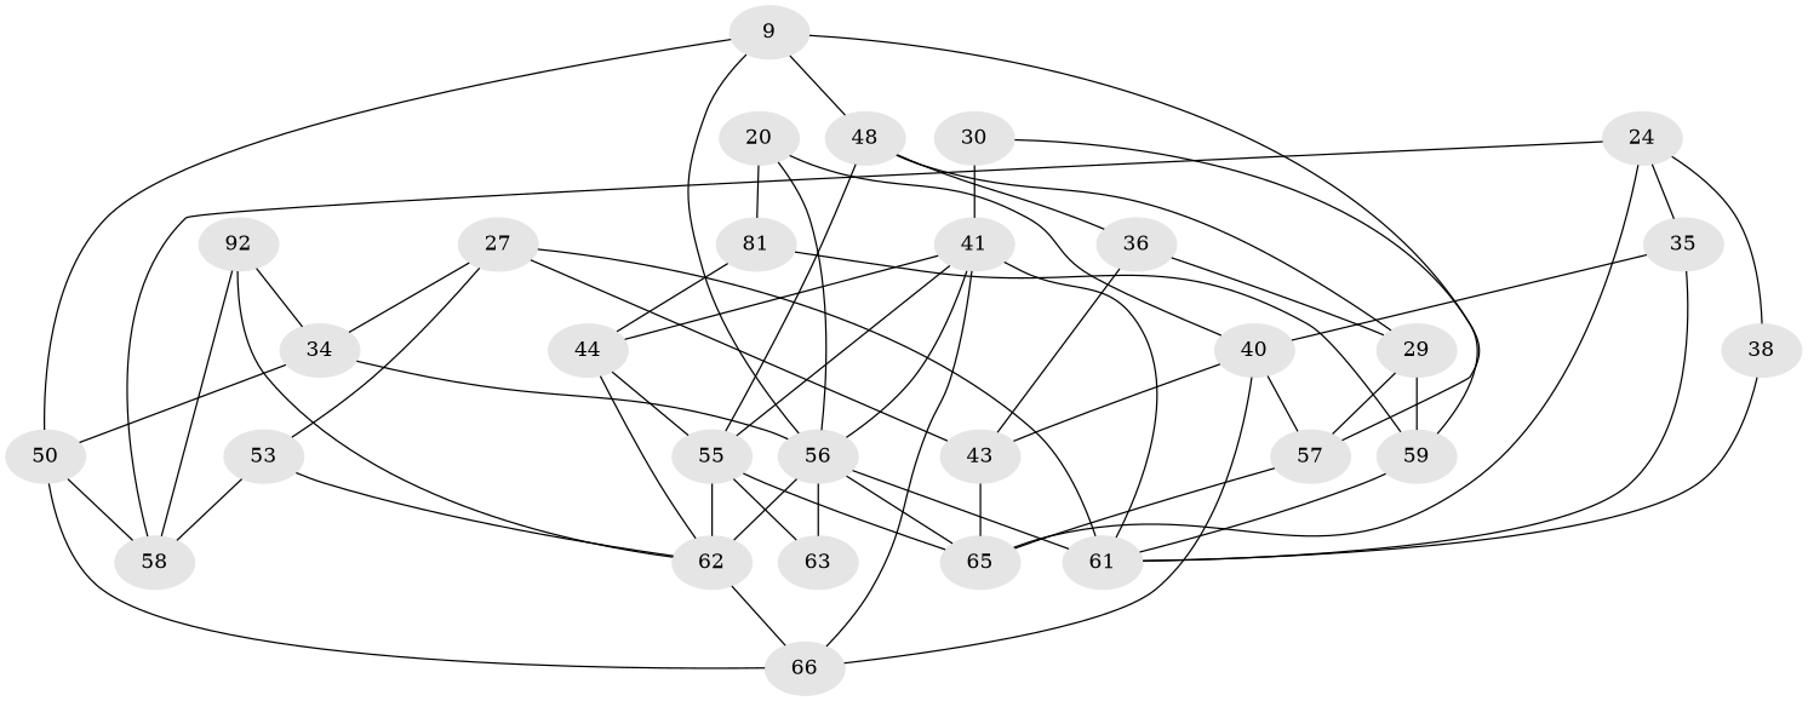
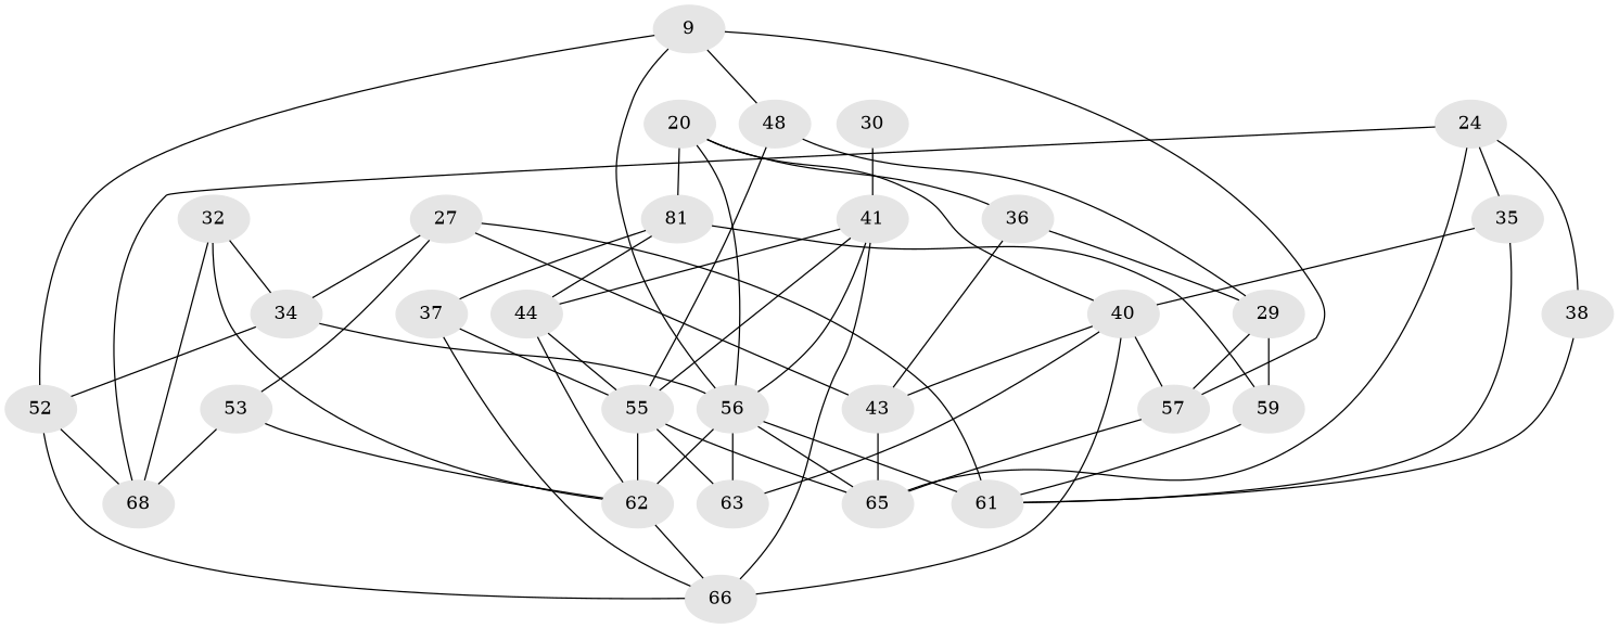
  graph {
    node [color=gray90 style=filled]
    9 [super="+5"]
    48 [super="+7"]
-   52 [super="+2" label=50]
+   52 [super="+2"]
    56 [super="+13+54+47"]
    57 [super="+14"]
    n6 [label=29]
    55 [super="+51+39"]
-   58
+   58 [label=68]
    66 [super="+26"]
    62 [super="+3+8+16"]
    65 [super="+1+64"]
    61 [super="+31+50"]
    63 [super="+23"]
    20
    n15 [label=81]
    36
    40 [super="+15"]
+   37
    44 [super="+33"]
    59
    43
    34 [super="+12"]
    24
    35
    38
    27
    53
    41 [super="+25+29"]
    30
-   32 [label=92]
+   32
    9 -- 48 [weight=2]
    9 -- 52
    9 -- 56 [weight=2]
    9 -- 57
    48 -- n6
    48 -- 55 [weight=2]
    52 -- 58
    52 -- 66
    56 -- 62 [weight=4]
    56 -- 65 [weight=2]
    56 -- 61 [weight=5]
    56 -- 63 [weight=2]
    57 -- 65
    n6 -- 57
    n6 -- 59
    55 -- 62 [weight=2]
    55 -- 65
    55 -- 63 [weight=2]
    62 -- 66
    20 -- 56
    20 -- n15
-   48 -- 36
+   20 -- 36
    20 -- 40
+   n15 -- 37
    n15 -- 44
    n15 -- 59
    36 -- n6
    36 -- 43
    40 -- 57
    40 -- 66
+   40 -- 63
    40 -- 43
+   37 -- 55
+   37 -- 66
    44 -- 55
    44 -- 62
    59 -- 61
    43 -- 65
    34 -- 52
    34 -- 56
    24 -- 58
    24 -- 65
    24 -- 35
    24 -- 38
    35 -- 61
    35 -- 40
    38 -- 61
    27 -- 61
    27 -- 43
    27 -- 34
    27 -- 53
    53 -- 58
    53 -- 62
    41 -- 56
    41 -- 55
    41 -- 66 [weight=2]
-   41 -- 61
    41 -- 44
-   30 -- 59
    30 -- 41 [weight=3]
    32 -- 58
    32 -- 62
    32 -- 34
  }
